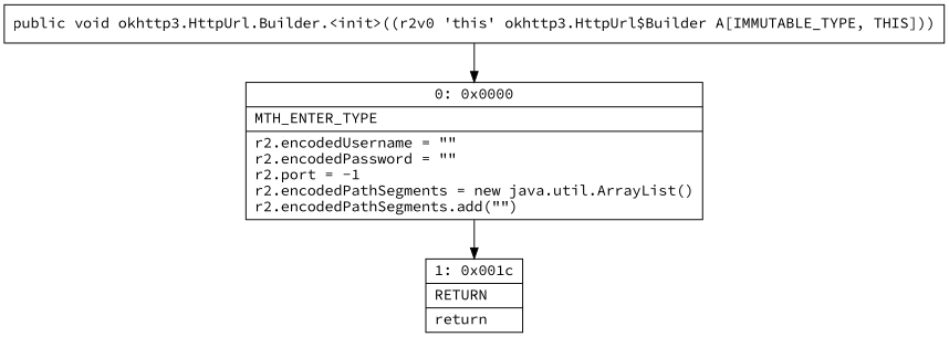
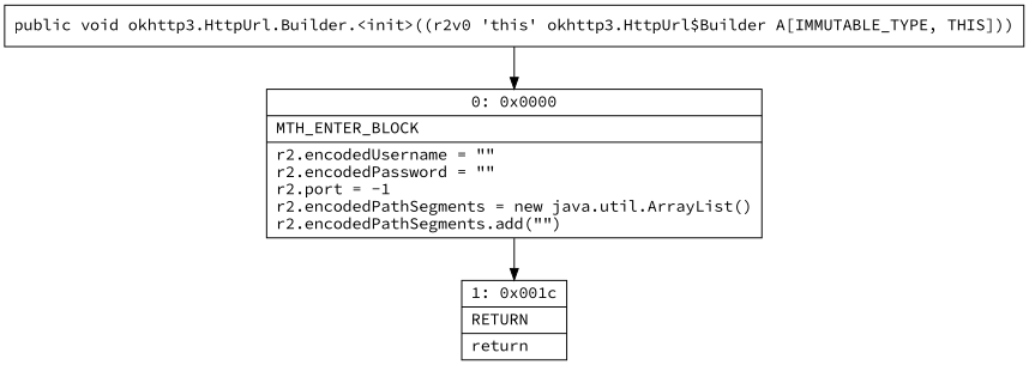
  digraph {
    fontname="Source Code Pro"
    node [shape=record fontname="Source Code Pro"]
    edge [fontname="Source Code Pro"]
-   n1 [label="{0\:\ 0x0000|MTH_ENTER_TYPE\l|r2.encodedUsername = \"\"\lr2.encodedPassword = \"\"\lr2.port = \-1\lr2.encodedPathSegments = new java.util.ArrayList()\lr2.encodedPathSegments.add(\"\")\l}"]
+   n1 [label="{0\:\ 0x0000|MTH_ENTER_BLOCK\l|r2.encodedUsername = \"\"\lr2.encodedPassword = \"\"\lr2.port = \-1\lr2.encodedPathSegments = new java.util.ArrayList()\lr2.encodedPathSegments.add(\"\")\l}"]
    n2 [label="{1\:\ 0x001c|RETURN\l|return\l}"]
    n3 [label="{public void okhttp3.HttpUrl.Builder.\<init\>((r2v0 'this' okhttp3.HttpUrl$Builder A[IMMUTABLE_TYPE, THIS])) }"]
    n1 -> n2
    n3 -> n1
  }
